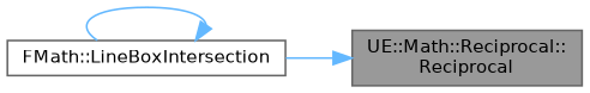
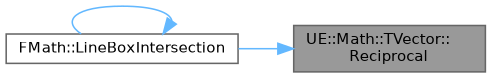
  digraph {
    rankdir=RL
    node [fontname=Helvetica fontsize=10 shape=box style=filled]
    edge [color=steelblue1 dir=back fontname=Helvetica fontsize=10 labelfontname=Helvetica labelfontsize=10 style=solid]
-   n1 [color=gray40 fillcolor=grey60 fontcolor=black height=0.2 label="UE::Math::Reciprocal::\lReciprocal" width=0.4]
+   n1 [color=gray40 fillcolor=grey60 fontcolor=black height=0.2 label="UE::Math::TVector::\lReciprocal" width=0.4]
    n2 [color=grey40 fillcolor=white height=0.2 label="FMath::LineBoxIntersection" width=0.4]
    n1 -> n2
    n2 -> n2
  }
